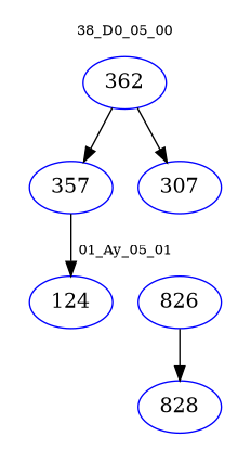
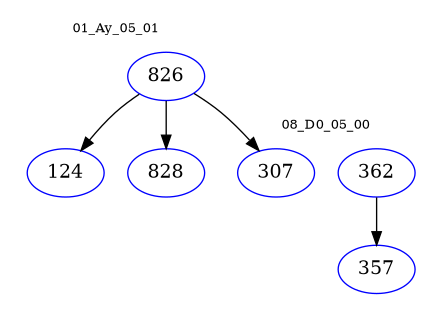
  digraph {
    node [color=blue]
    edge [color=black]
    n1 [label=826]
    n2 [label=124]
    n3 [label=828]
    n4 [label=362]
    n5 [label=357]
    n6 [label=307]
    subgraph cluster_1 {
      color=white
      fontsize=10
      label="01_Ay_05_01"
      n1
      n2
      n3
    }
    subgraph cluster_2 {
      color=white
      fontsize=10
-     label="38_D0_05_00"
+     label="08_D0_05_00"
      n4
      n5
      n6
    }
-   n5 -> n2
+   n1 -> n2
    n1 -> n3
    n4 -> n5
-   n4 -> n6
+   n1 -> n6
  }
